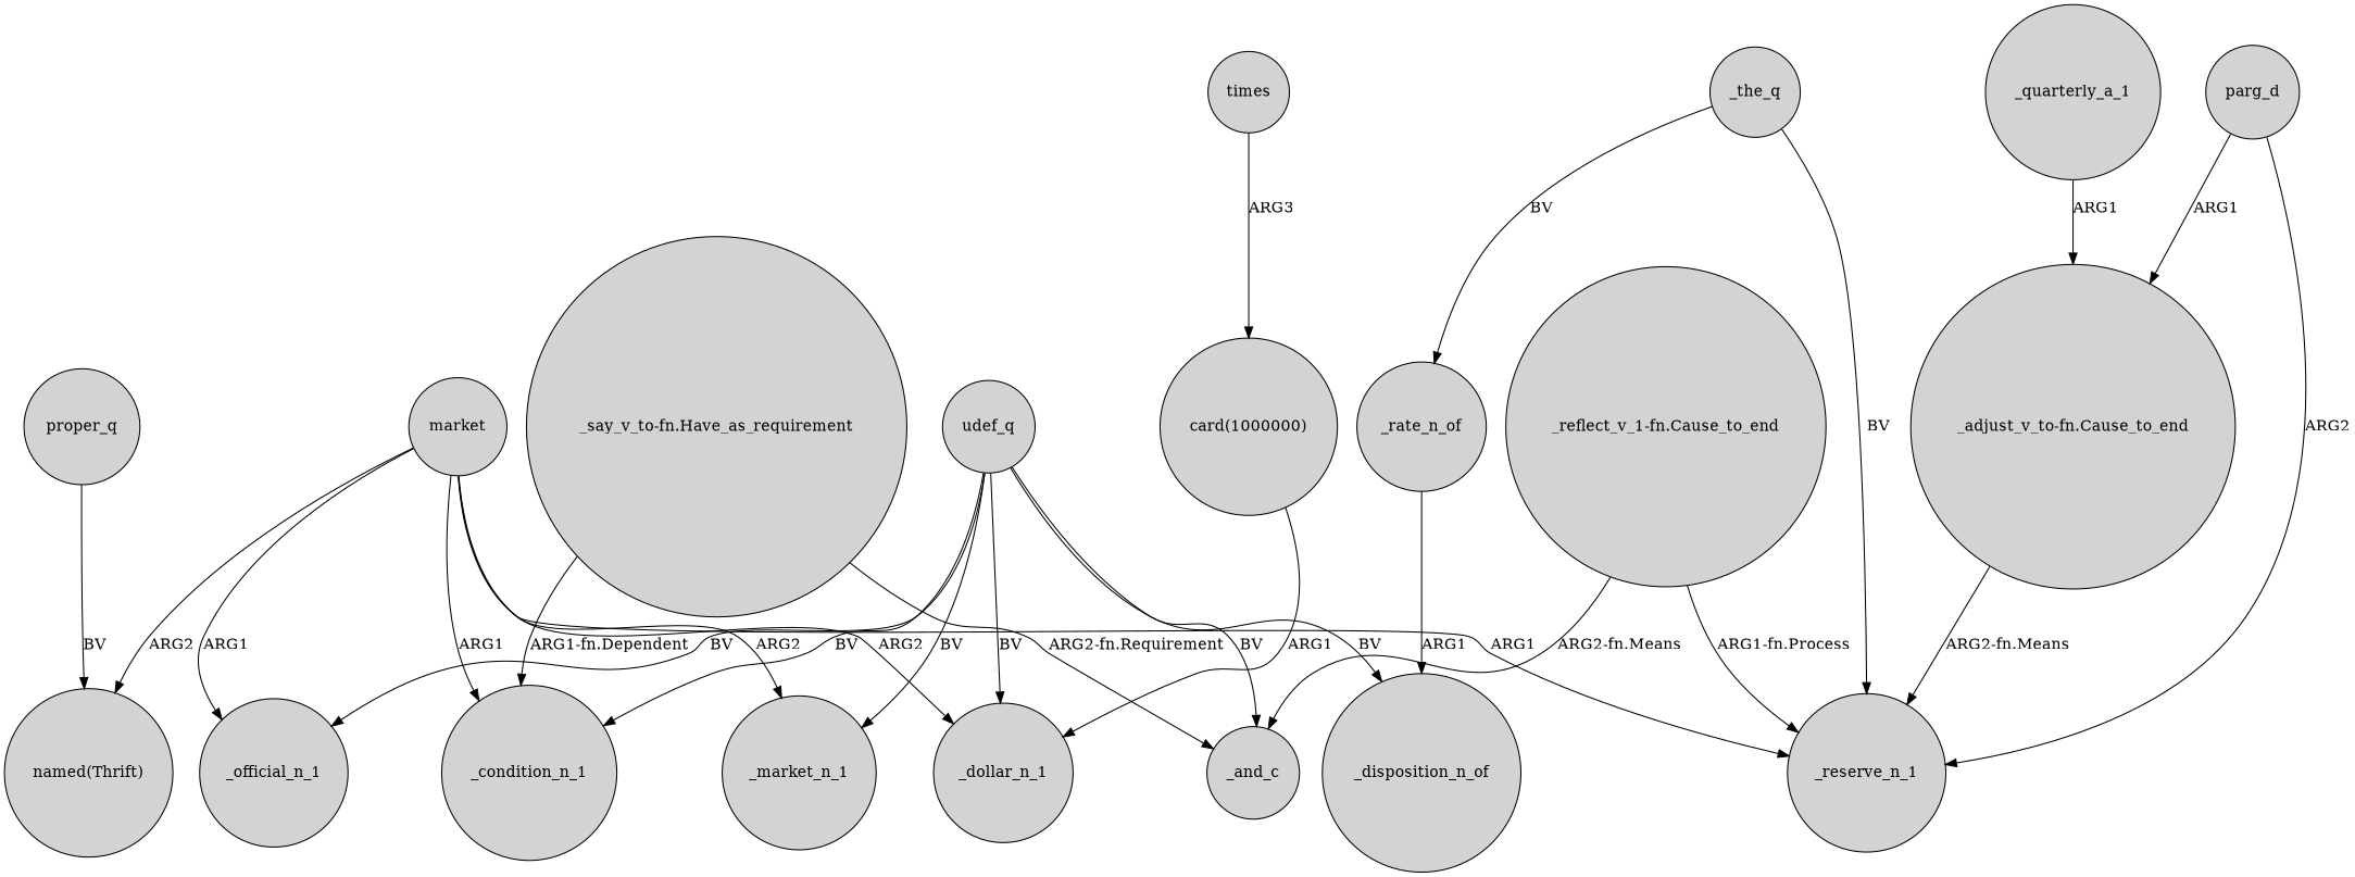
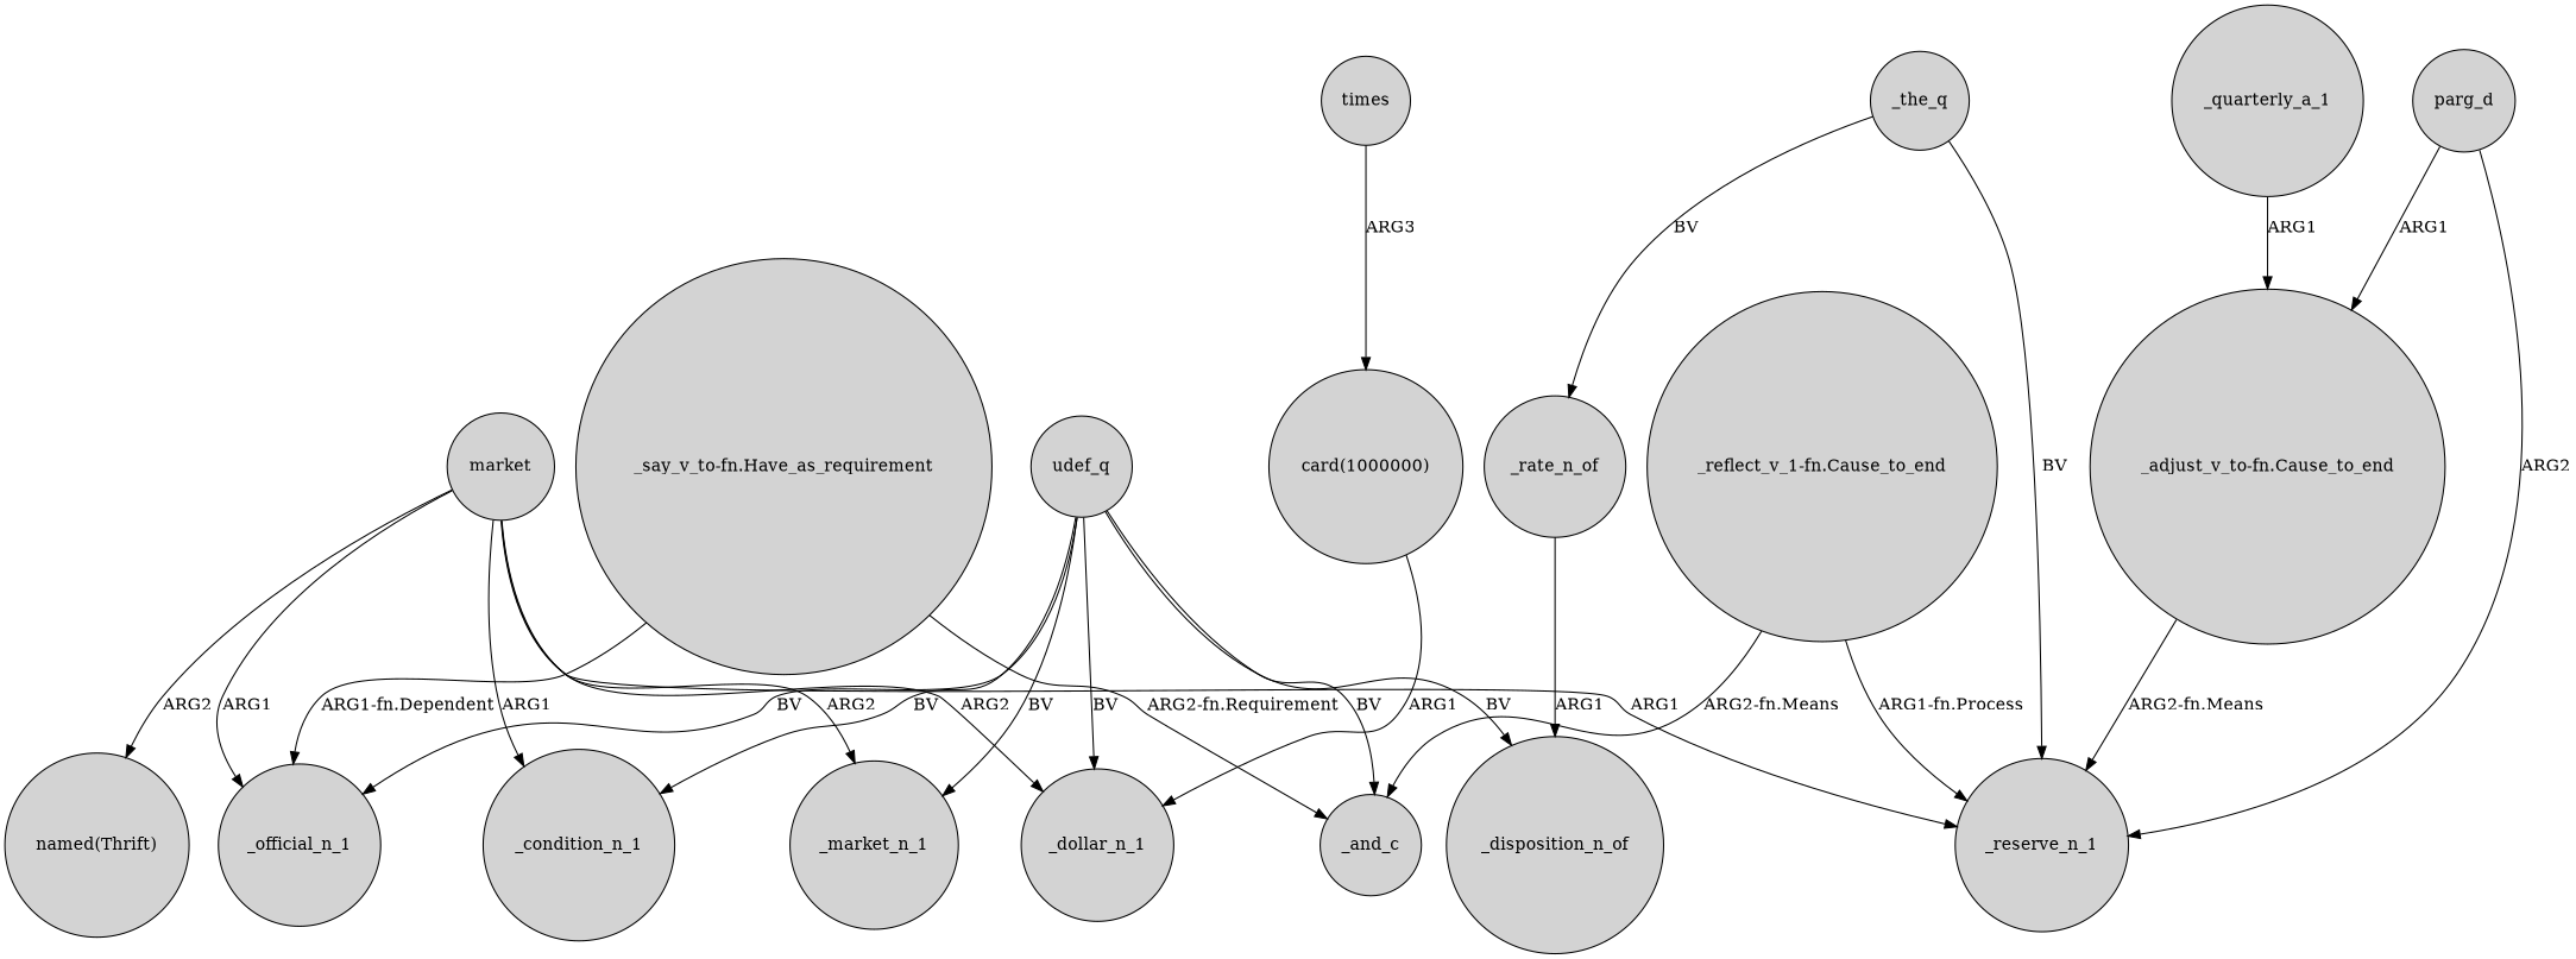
  digraph {
    node [shape=circle style=filled]
    n1 [label=market]
    "named(Thrift)"
    _official_n_1
    _market_n_1
    _reserve_n_1
    _dollar_n_1
    _condition_n_1
    "_say_v_to-fn.Have_as_requirement"
    _and_c
    udef_q
    _disposition_n_of
    _the_q
    _rate_n_of
    "_adjust_v_to-fn.Cause_to_end"
    parg_d
    times
    "card(1000000)"
    "_reflect_v_1-fn.Cause_to_end"
-   proper_q
    _quarterly_a_1
    n1 -> "named(Thrift)" [label=ARG2]
    n1 -> _official_n_1 [label=ARG1]
    n1 -> _market_n_1 [label=ARG2]
    n1 -> _reserve_n_1 [label=ARG1]
    n1 -> _dollar_n_1 [label=ARG2]
    n1 -> _condition_n_1 [label=ARG1]
-   "_say_v_to-fn.Have_as_requirement" -> _condition_n_1 [label="ARG1-fn.Dependent"]
+   "_say_v_to-fn.Have_as_requirement" -> _official_n_1 [label="ARG1-fn.Dependent"]
    "_say_v_to-fn.Have_as_requirement" -> _and_c [label="ARG2-fn.Requirement"]
    udef_q -> _official_n_1 [label=BV]
    udef_q -> _market_n_1 [label=BV]
    udef_q -> _dollar_n_1 [label=BV]
    udef_q -> _condition_n_1 [label=BV]
    udef_q -> _and_c [label=BV]
    udef_q -> _disposition_n_of [label=BV]
    _the_q -> _reserve_n_1 [label=BV]
    _the_q -> _rate_n_of [label=BV]
    _rate_n_of -> _disposition_n_of [label=ARG1]
    "_adjust_v_to-fn.Cause_to_end" -> _reserve_n_1 [label="ARG2-fn.Means"]
    parg_d -> _reserve_n_1 [label=ARG2]
    parg_d -> "_adjust_v_to-fn.Cause_to_end" [label=ARG1]
    times -> "card(1000000)" [label=ARG3]
    "card(1000000)" -> _dollar_n_1 [label=ARG1]
    "_reflect_v_1-fn.Cause_to_end" -> _reserve_n_1 [label="ARG1-fn.Process"]
    "_reflect_v_1-fn.Cause_to_end" -> _and_c [label="ARG2-fn.Means"]
-   proper_q -> "named(Thrift)" [label=BV]
    _quarterly_a_1 -> "_adjust_v_to-fn.Cause_to_end" [label=ARG1]
  }
